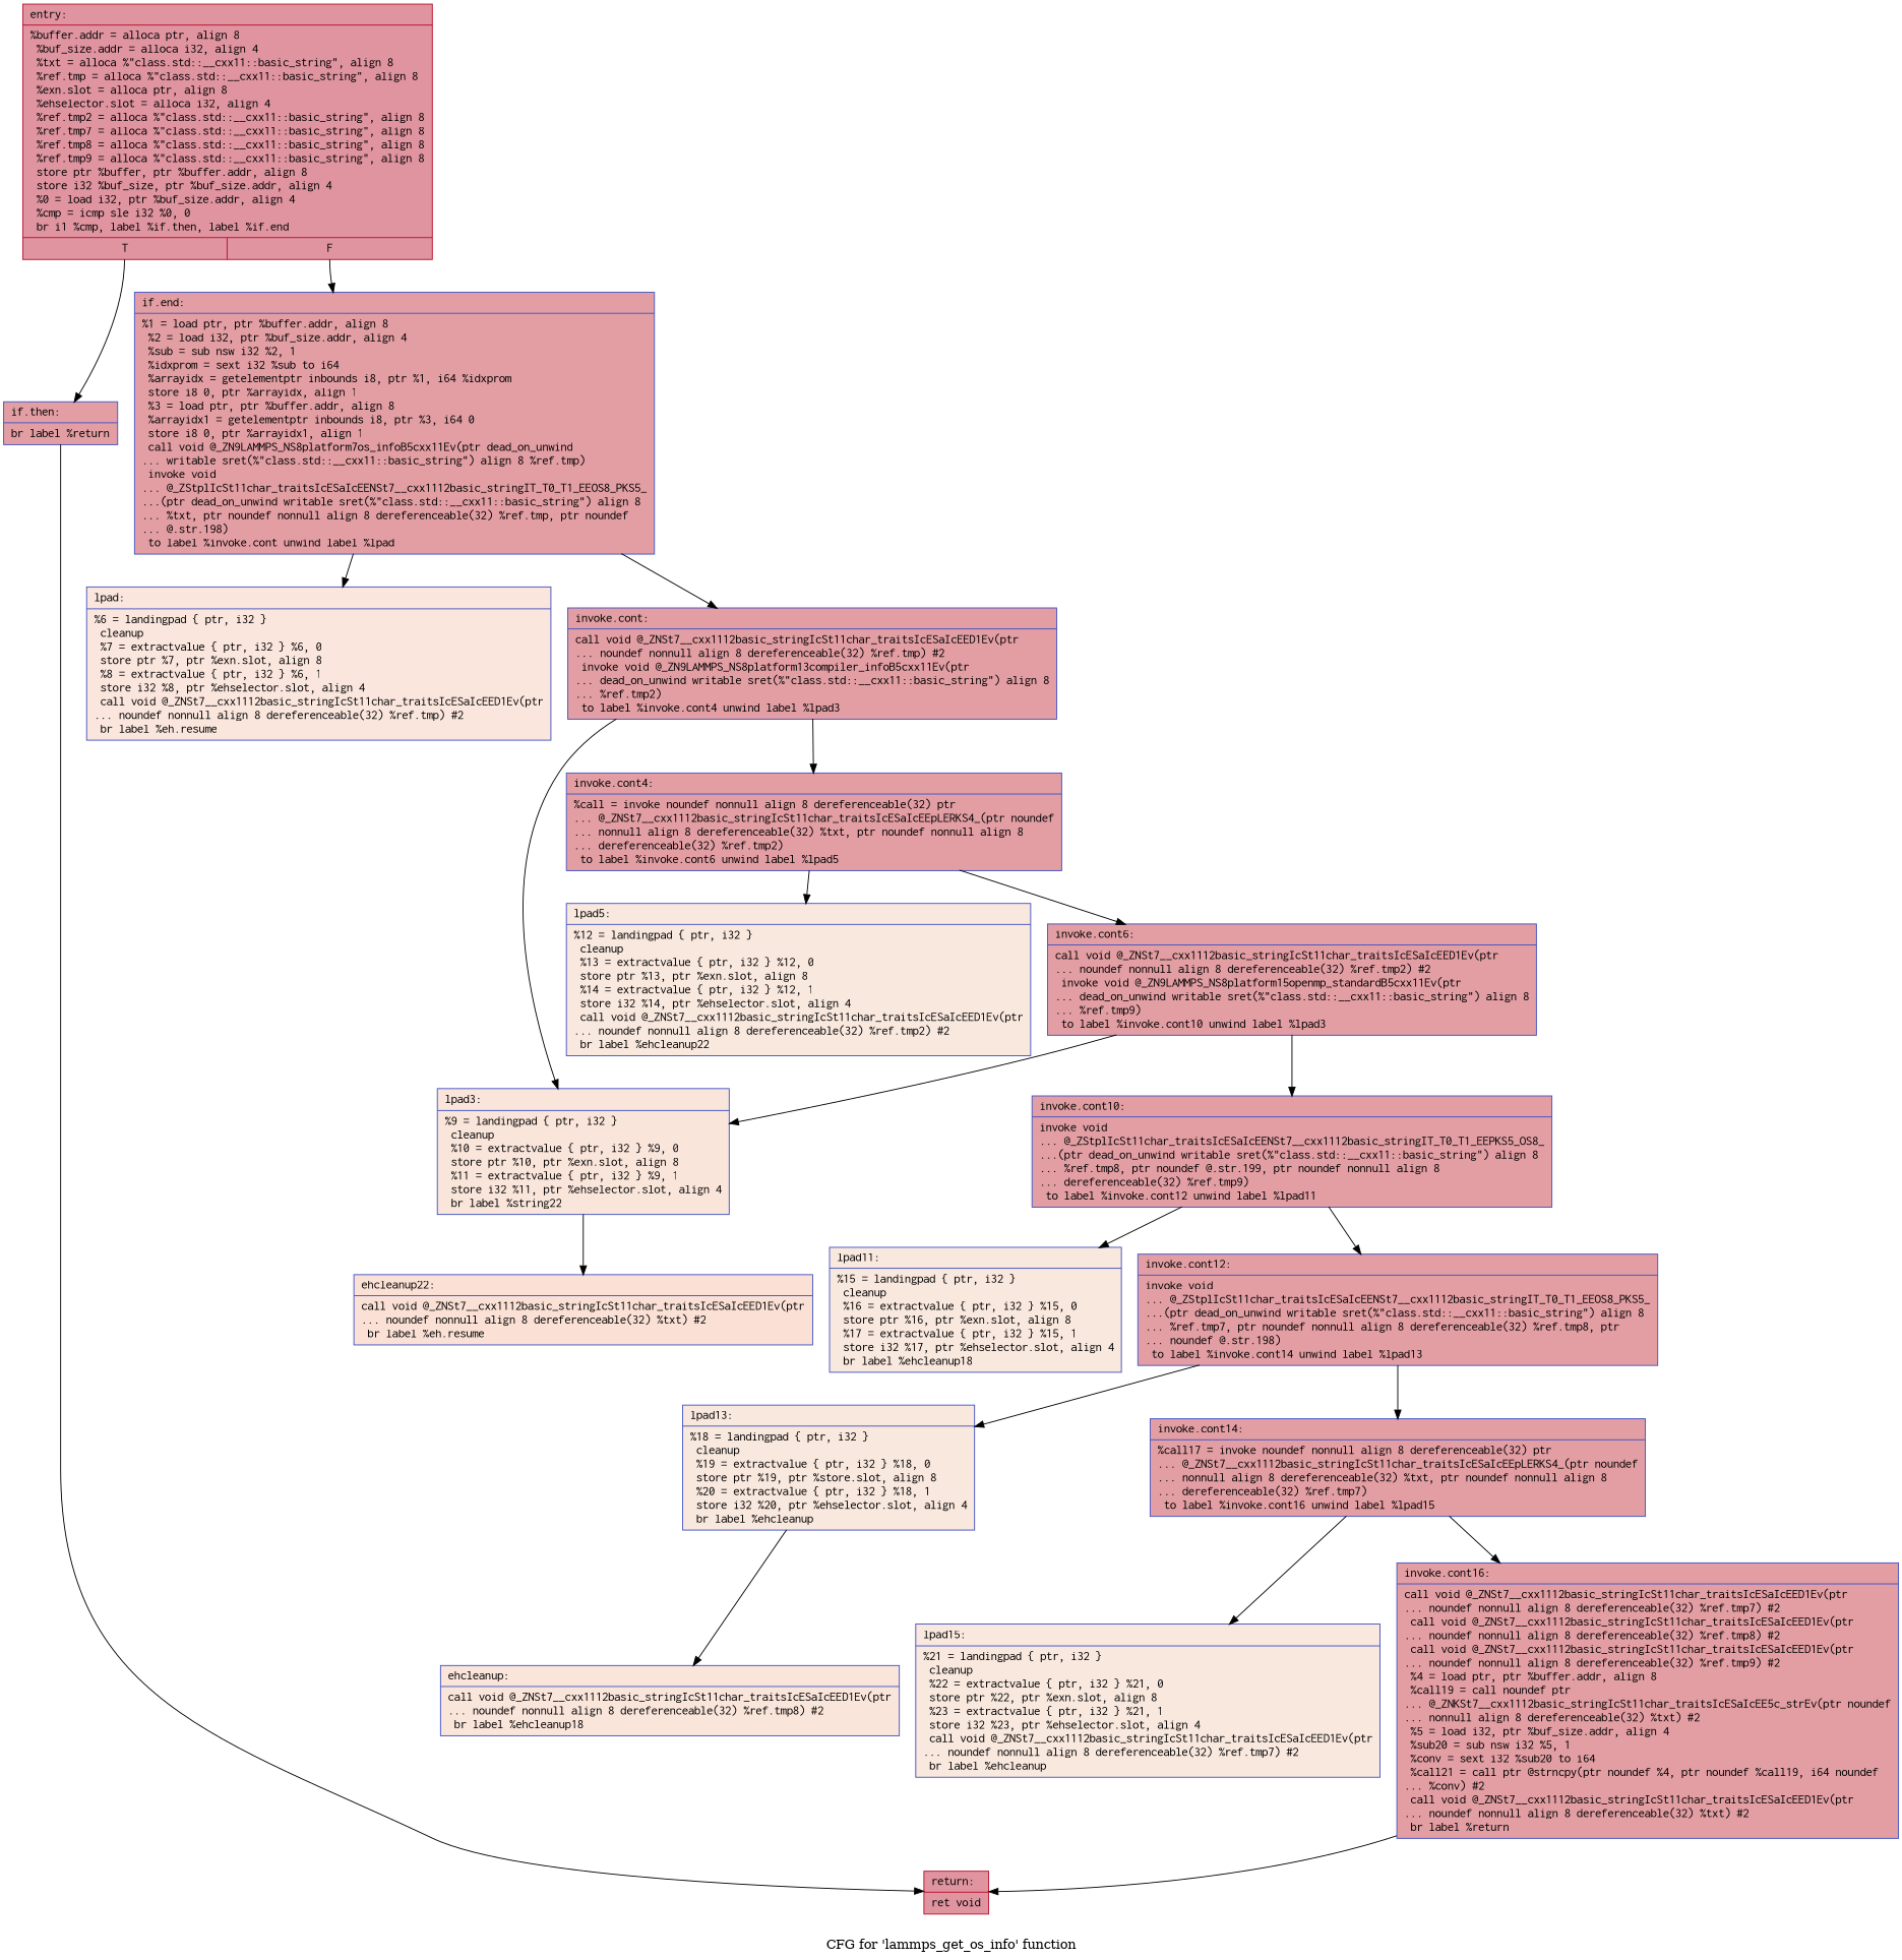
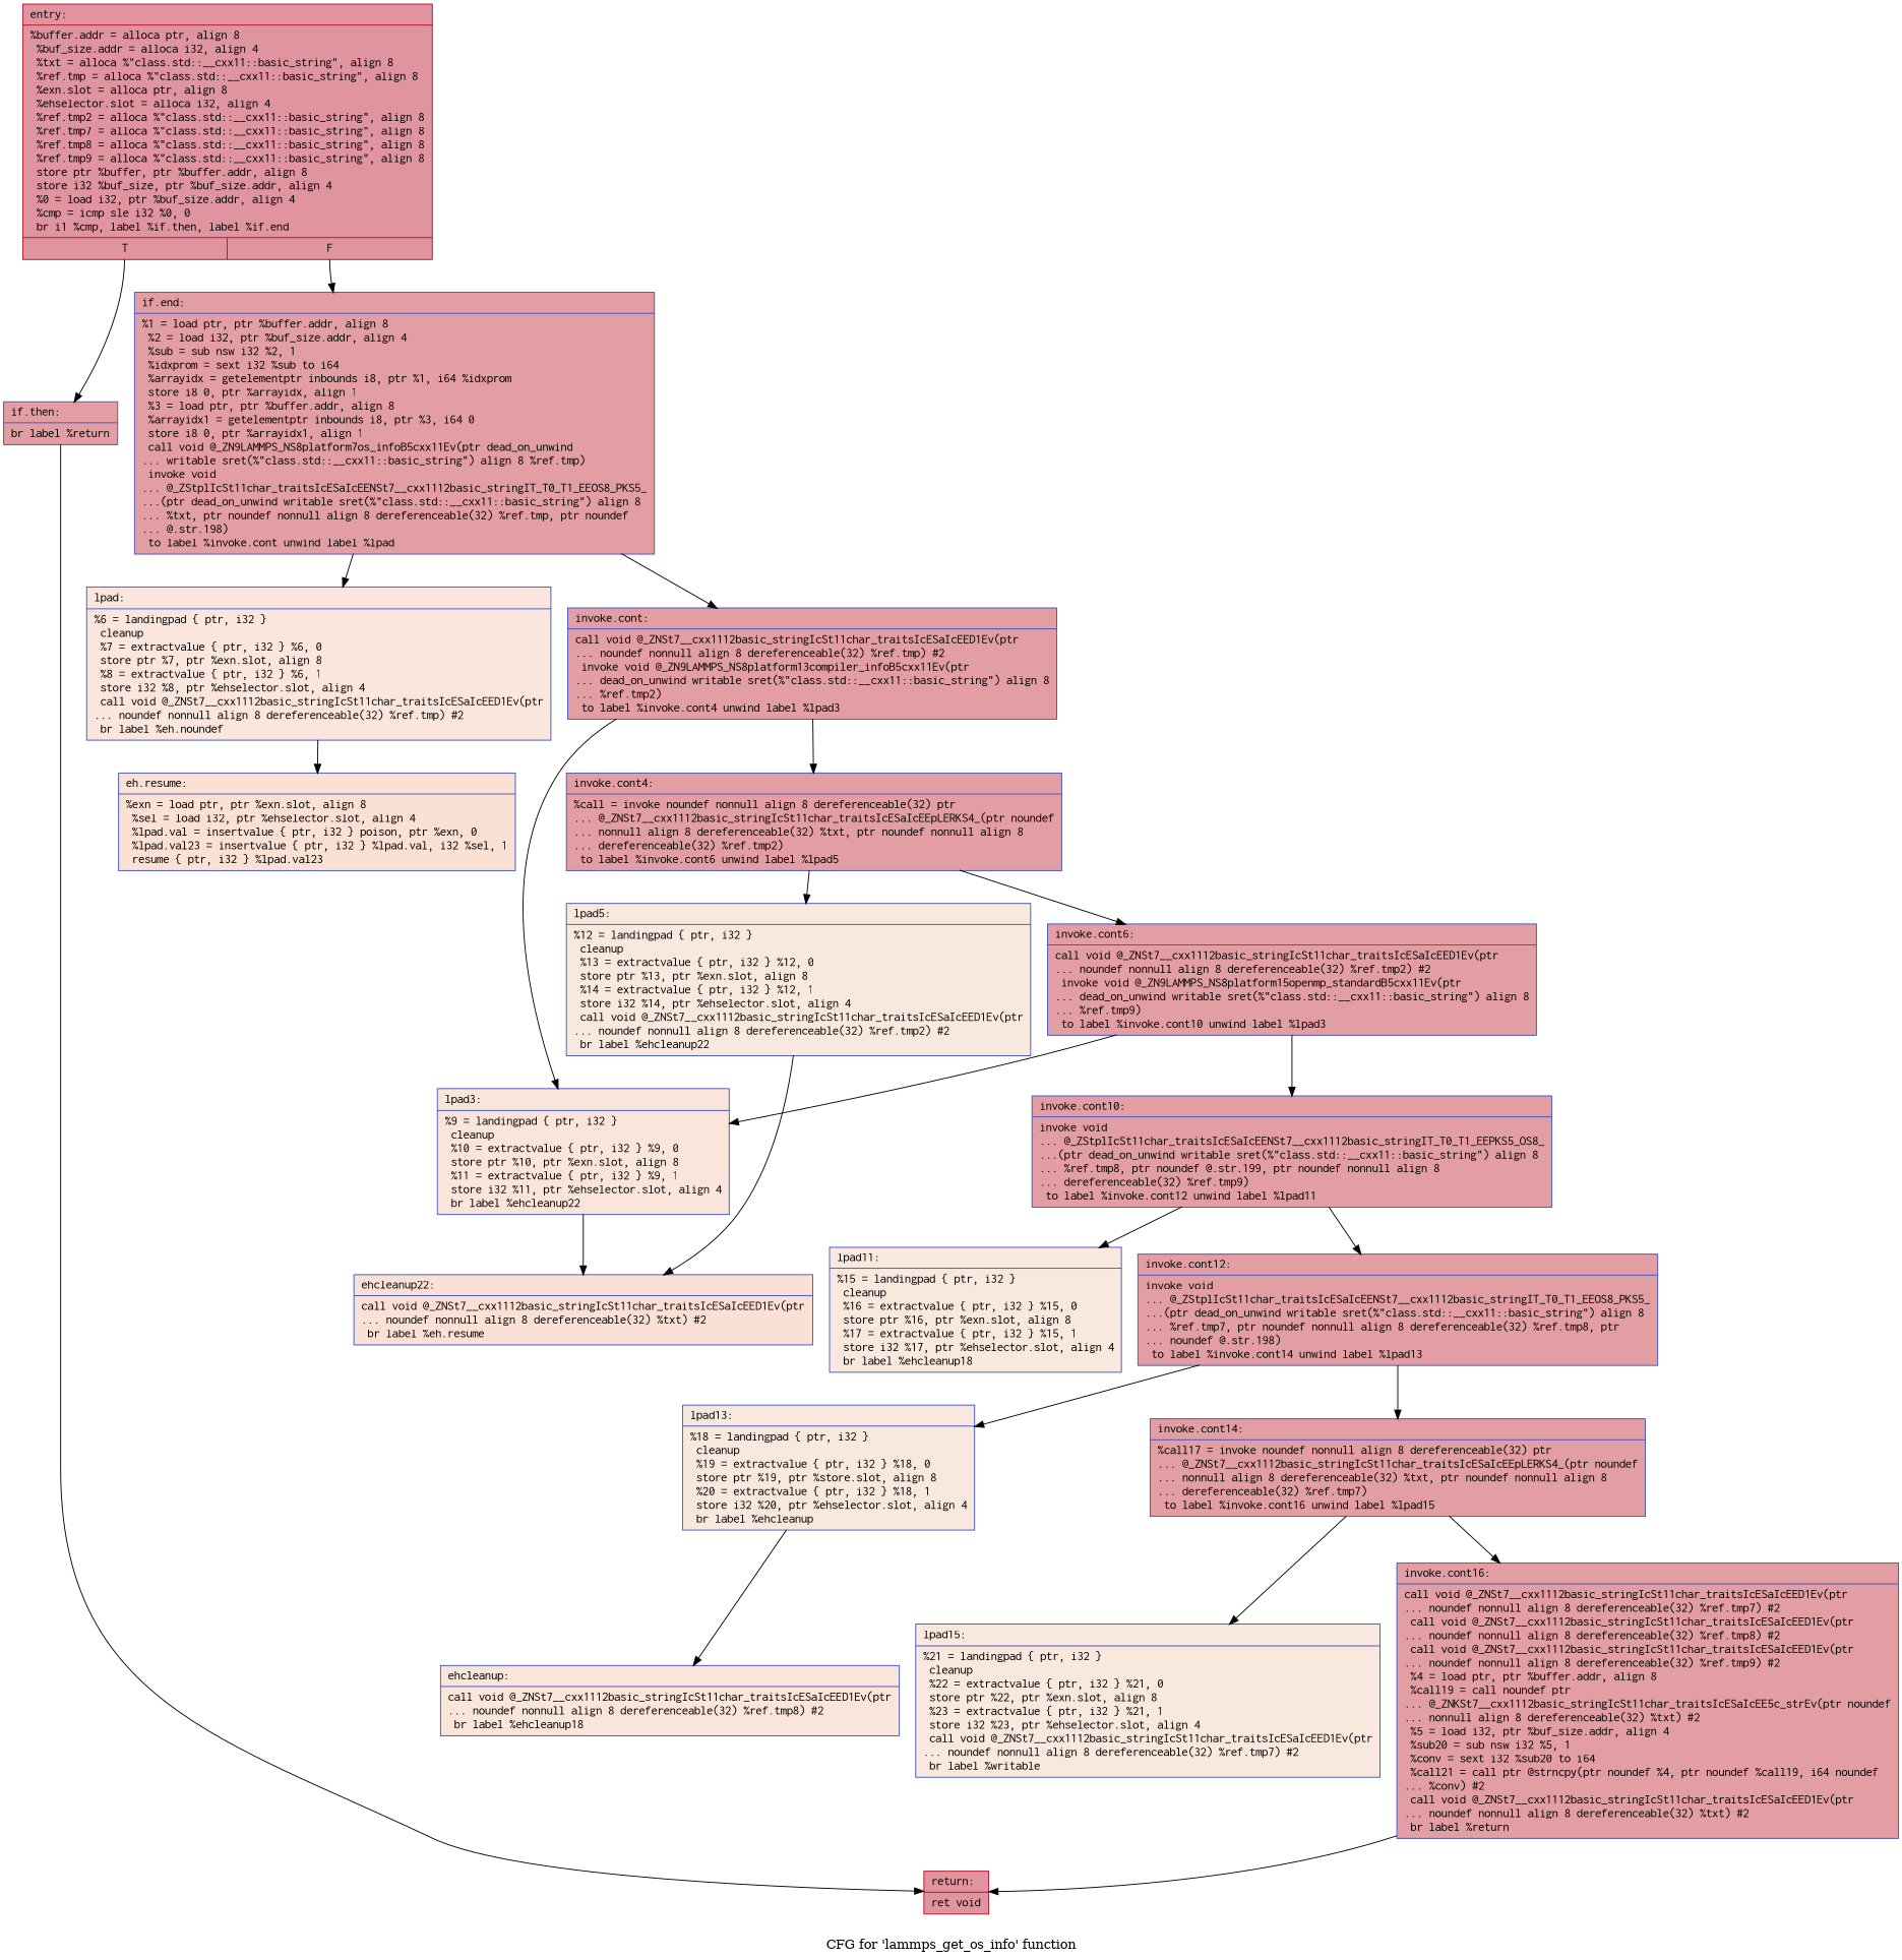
  digraph {
    label="CFG for 'lammps_get_os_info' function"
    node [color="#3d50c3ff" fillcolor="#be242e70" fontname=Courier shape=record style=filled]
    n1 [color="#b70d28ff" fillcolor="#b70d2870" label="{entry:\l|  %buffer.addr = alloca ptr, align 8\l  %buf_size.addr = alloca i32, align 4\l  %txt = alloca %\"class.std::__cxx11::basic_string\", align 8\l  %ref.tmp = alloca %\"class.std::__cxx11::basic_string\", align 8\l  %exn.slot = alloca ptr, align 8\l  %ehselector.slot = alloca i32, align 4\l  %ref.tmp2 = alloca %\"class.std::__cxx11::basic_string\", align 8\l  %ref.tmp7 = alloca %\"class.std::__cxx11::basic_string\", align 8\l  %ref.tmp8 = alloca %\"class.std::__cxx11::basic_string\", align 8\l  %ref.tmp9 = alloca %\"class.std::__cxx11::basic_string\", align 8\l  store ptr %buffer, ptr %buffer.addr, align 8\l  store i32 %buf_size, ptr %buf_size.addr, align 4\l  %0 = load i32, ptr %buf_size.addr, align 4\l  %cmp = icmp sle i32 %0, 0\l  br i1 %cmp, label %if.then, label %if.end\l|{<s0>T|<s1>F}}"]
    n2 [label="{if.then:\l|  br label %return\l}"]
    n3 [label="{if.end:\l|  %1 = load ptr, ptr %buffer.addr, align 8\l  %2 = load i32, ptr %buf_size.addr, align 4\l  %sub = sub nsw i32 %2, 1\l  %idxprom = sext i32 %sub to i64\l  %arrayidx = getelementptr inbounds i8, ptr %1, i64 %idxprom\l  store i8 0, ptr %arrayidx, align 1\l  %3 = load ptr, ptr %buffer.addr, align 8\l  %arrayidx1 = getelementptr inbounds i8, ptr %3, i64 0\l  store i8 0, ptr %arrayidx1, align 1\l  call void @_ZN9LAMMPS_NS8platform7os_infoB5cxx11Ev(ptr dead_on_unwind\l... writable sret(%\"class.std::__cxx11::basic_string\") align 8 %ref.tmp)\l  invoke void\l... @_ZStplIcSt11char_traitsIcESaIcEENSt7__cxx1112basic_stringIT_T0_T1_EEOS8_PKS5_\l...(ptr dead_on_unwind writable sret(%\"class.std::__cxx11::basic_string\") align 8\l... %txt, ptr noundef nonnull align 8 dereferenceable(32) %ref.tmp, ptr noundef\l... @.str.198)\l          to label %invoke.cont unwind label %lpad\l}"]
    n4 [color="#b70d28ff" fillcolor="#b70d2870" label="{return:\l|  ret void\l}"]
    n5 [label="{invoke.cont:\l|  call void @_ZNSt7__cxx1112basic_stringIcSt11char_traitsIcESaIcEED1Ev(ptr\l... noundef nonnull align 8 dereferenceable(32) %ref.tmp) #2\l  invoke void @_ZN9LAMMPS_NS8platform13compiler_infoB5cxx11Ev(ptr\l... dead_on_unwind writable sret(%\"class.std::__cxx11::basic_string\") align 8\l... %ref.tmp2)\l          to label %invoke.cont4 unwind label %lpad3\l}"]
-   n6 [fillcolor="#f3c7b170" label="{lpad:\l|  %6 = landingpad \{ ptr, i32 \}\l          cleanup\l  %7 = extractvalue \{ ptr, i32 \} %6, 0\l  store ptr %7, ptr %exn.slot, align 8\l  %8 = extractvalue \{ ptr, i32 \} %6, 1\l  store i32 %8, ptr %ehselector.slot, align 4\l  call void @_ZNSt7__cxx1112basic_stringIcSt11char_traitsIcESaIcEED1Ev(ptr\l... noundef nonnull align 8 dereferenceable(32) %ref.tmp) #2\l  br label %eh.resume\l}"]
+   n6 [fillcolor="#f3c7b170" label="{lpad:\l|  %6 = landingpad \{ ptr, i32 \}\l          cleanup\l  %7 = extractvalue \{ ptr, i32 \} %6, 0\l  store ptr %7, ptr %exn.slot, align 8\l  %8 = extractvalue \{ ptr, i32 \} %6, 1\l  store i32 %8, ptr %ehselector.slot, align 4\l  call void @_ZNSt7__cxx1112basic_stringIcSt11char_traitsIcESaIcEED1Ev(ptr\l... noundef nonnull align 8 dereferenceable(32) %ref.tmp) #2\l  br label %eh.noundef\l}"]
    n7 [label="{invoke.cont4:\l|  %call = invoke noundef nonnull align 8 dereferenceable(32) ptr\l... @_ZNSt7__cxx1112basic_stringIcSt11char_traitsIcESaIcEEpLERKS4_(ptr noundef\l... nonnull align 8 dereferenceable(32) %txt, ptr noundef nonnull align 8\l... dereferenceable(32) %ref.tmp2)\l          to label %invoke.cont6 unwind label %lpad5\l}"]
-   n8 [fillcolor="#f4c5ad70" label="{lpad3:\l|  %9 = landingpad \{ ptr, i32 \}\l          cleanup\l  %10 = extractvalue \{ ptr, i32 \} %9, 0\l  store ptr %10, ptr %exn.slot, align 8\l  %11 = extractvalue \{ ptr, i32 \} %9, 1\l  store i32 %11, ptr %ehselector.slot, align 4\l  br label %string22\l}"]
+   n8 [fillcolor="#f4c5ad70" label="{lpad3:\l|  %9 = landingpad \{ ptr, i32 \}\l          cleanup\l  %10 = extractvalue \{ ptr, i32 \} %9, 0\l  store ptr %10, ptr %exn.slot, align 8\l  %11 = extractvalue \{ ptr, i32 \} %9, 1\l  store i32 %11, ptr %ehselector.slot, align 4\l  br label %ehcleanup22\l}"]
+   n9 [fillcolor="#f7b99e70" label="{eh.resume:\l|  %exn = load ptr, ptr %exn.slot, align 8\l  %sel = load i32, ptr %ehselector.slot, align 4\l  %lpad.val = insertvalue \{ ptr, i32 \} poison, ptr %exn, 0\l  %lpad.val23 = insertvalue \{ ptr, i32 \} %lpad.val, i32 %sel, 1\l  resume \{ ptr, i32 \} %lpad.val23\l}"]
    n10 [label="{invoke.cont6:\l|  call void @_ZNSt7__cxx1112basic_stringIcSt11char_traitsIcESaIcEED1Ev(ptr\l... noundef nonnull align 8 dereferenceable(32) %ref.tmp2) #2\l  invoke void @_ZN9LAMMPS_NS8platform15openmp_standardB5cxx11Ev(ptr\l... dead_on_unwind writable sret(%\"class.std::__cxx11::basic_string\") align 8\l... %ref.tmp9)\l          to label %invoke.cont10 unwind label %lpad3\l}"]
    n11 [fillcolor="#f2cab570" label="{lpad5:\l|  %12 = landingpad \{ ptr, i32 \}\l          cleanup\l  %13 = extractvalue \{ ptr, i32 \} %12, 0\l  store ptr %13, ptr %exn.slot, align 8\l  %14 = extractvalue \{ ptr, i32 \} %12, 1\l  store i32 %14, ptr %ehselector.slot, align 4\l  call void @_ZNSt7__cxx1112basic_stringIcSt11char_traitsIcESaIcEED1Ev(ptr\l... noundef nonnull align 8 dereferenceable(32) %ref.tmp2) #2\l  br label %ehcleanup22\l}"]
    n12 [fillcolor="#f7bca170" label="{ehcleanup22:\l|  call void @_ZNSt7__cxx1112basic_stringIcSt11char_traitsIcESaIcEED1Ev(ptr\l... noundef nonnull align 8 dereferenceable(32) %txt) #2\l  br label %eh.resume\l}"]
    n13 [label="{invoke.cont10:\l|  invoke void\l... @_ZStplIcSt11char_traitsIcESaIcEENSt7__cxx1112basic_stringIT_T0_T1_EEPKS5_OS8_\l...(ptr dead_on_unwind writable sret(%\"class.std::__cxx11::basic_string\") align 8\l... %ref.tmp8, ptr noundef @.str.199, ptr noundef nonnull align 8\l... dereferenceable(32) %ref.tmp9)\l          to label %invoke.cont12 unwind label %lpad11\l}"]
    n14 [label="{invoke.cont12:\l|  invoke void\l... @_ZStplIcSt11char_traitsIcESaIcEENSt7__cxx1112basic_stringIT_T0_T1_EEOS8_PKS5_\l...(ptr dead_on_unwind writable sret(%\"class.std::__cxx11::basic_string\") align 8\l... %ref.tmp7, ptr noundef nonnull align 8 dereferenceable(32) %ref.tmp8, ptr\l... noundef @.str.198)\l          to label %invoke.cont14 unwind label %lpad13\l}"]
    n15 [fillcolor="#f2cab570" label="{lpad11:\l|  %15 = landingpad \{ ptr, i32 \}\l          cleanup\l  %16 = extractvalue \{ ptr, i32 \} %15, 0\l  store ptr %16, ptr %exn.slot, align 8\l  %17 = extractvalue \{ ptr, i32 \} %15, 1\l  store i32 %17, ptr %ehselector.slot, align 4\l  br label %ehcleanup18\l}"]
    n16 [label="{invoke.cont14:\l|  %call17 = invoke noundef nonnull align 8 dereferenceable(32) ptr\l... @_ZNSt7__cxx1112basic_stringIcSt11char_traitsIcESaIcEEpLERKS4_(ptr noundef\l... nonnull align 8 dereferenceable(32) %txt, ptr noundef nonnull align 8\l... dereferenceable(32) %ref.tmp7)\l          to label %invoke.cont16 unwind label %lpad15\l}"]
    n17 [fillcolor="#f2cab570" label="{lpad13:\l|  %18 = landingpad \{ ptr, i32 \}\l          cleanup\l  %19 = extractvalue \{ ptr, i32 \} %18, 0\l  store ptr %19, ptr %store.slot, align 8\l  %20 = extractvalue \{ ptr, i32 \} %18, 1\l  store i32 %20, ptr %ehselector.slot, align 4\l  br label %ehcleanup\l}"]
    n18 [label="{invoke.cont16:\l|  call void @_ZNSt7__cxx1112basic_stringIcSt11char_traitsIcESaIcEED1Ev(ptr\l... noundef nonnull align 8 dereferenceable(32) %ref.tmp7) #2\l  call void @_ZNSt7__cxx1112basic_stringIcSt11char_traitsIcESaIcEED1Ev(ptr\l... noundef nonnull align 8 dereferenceable(32) %ref.tmp8) #2\l  call void @_ZNSt7__cxx1112basic_stringIcSt11char_traitsIcESaIcEED1Ev(ptr\l... noundef nonnull align 8 dereferenceable(32) %ref.tmp9) #2\l  %4 = load ptr, ptr %buffer.addr, align 8\l  %call19 = call noundef ptr\l... @_ZNKSt7__cxx1112basic_stringIcSt11char_traitsIcESaIcEE5c_strEv(ptr noundef\l... nonnull align 8 dereferenceable(32) %txt) #2\l  %5 = load i32, ptr %buf_size.addr, align 4\l  %sub20 = sub nsw i32 %5, 1\l  %conv = sext i32 %sub20 to i64\l  %call21 = call ptr @strncpy(ptr noundef %4, ptr noundef %call19, i64 noundef\l... %conv) #2\l  call void @_ZNSt7__cxx1112basic_stringIcSt11char_traitsIcESaIcEED1Ev(ptr\l... noundef nonnull align 8 dereferenceable(32) %txt) #2\l  br label %return\l}"]
-   n19 [fillcolor="#f2cab570" label="{lpad15:\l|  %21 = landingpad \{ ptr, i32 \}\l          cleanup\l  %22 = extractvalue \{ ptr, i32 \} %21, 0\l  store ptr %22, ptr %exn.slot, align 8\l  %23 = extractvalue \{ ptr, i32 \} %21, 1\l  store i32 %23, ptr %ehselector.slot, align 4\l  call void @_ZNSt7__cxx1112basic_stringIcSt11char_traitsIcESaIcEED1Ev(ptr\l... noundef nonnull align 8 dereferenceable(32) %ref.tmp7) #2\l  br label %ehcleanup\l}"]
+   n19 [fillcolor="#f2cab570" label="{lpad15:\l|  %21 = landingpad \{ ptr, i32 \}\l          cleanup\l  %22 = extractvalue \{ ptr, i32 \} %21, 0\l  store ptr %22, ptr %exn.slot, align 8\l  %23 = extractvalue \{ ptr, i32 \} %21, 1\l  store i32 %23, ptr %ehselector.slot, align 4\l  call void @_ZNSt7__cxx1112basic_stringIcSt11char_traitsIcESaIcEED1Ev(ptr\l... noundef nonnull align 8 dereferenceable(32) %ref.tmp7) #2\l  br label %writable\l}"]
    n20 [fillcolor="#f4c5ad70" label="{ehcleanup:\l|  call void @_ZNSt7__cxx1112basic_stringIcSt11char_traitsIcESaIcEED1Ev(ptr\l... noundef nonnull align 8 dereferenceable(32) %ref.tmp8) #2\l  br label %ehcleanup18\l}"]
    n1 -> n2 [tailport=s0]
    n1 -> n3 [tailport=s1]
    n2 -> n4
    n3 -> n5
    n3 -> n6
    n5 -> n7
    n5 -> n8
+   n6 -> n9
    n7 -> n10
    n7 -> n11
    n8 -> n12
    n10 -> n8
    n10 -> n13
+   n11 -> n12
    n13 -> n14
    n13 -> n15
    n14 -> n16
    n14 -> n17
    n16 -> n18
    n16 -> n19
    n17 -> n20
    n18 -> n4
  }
